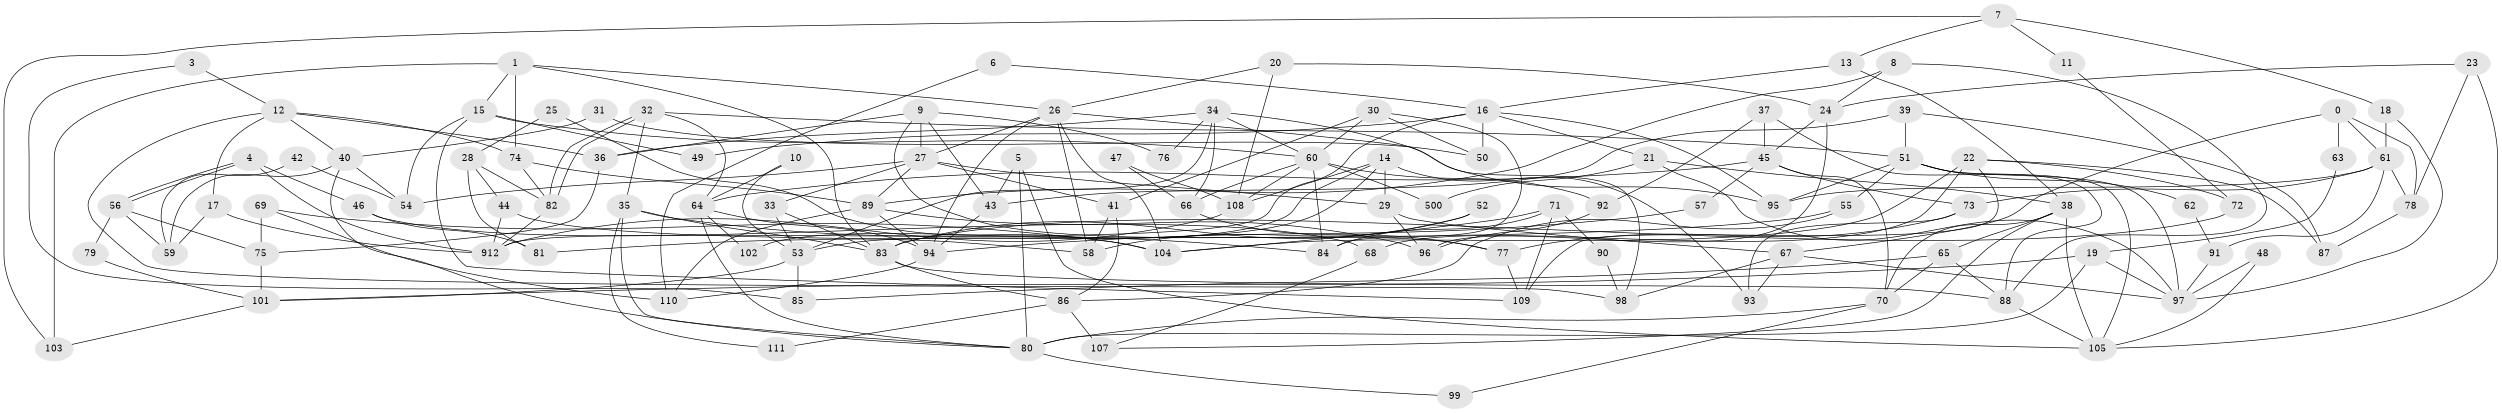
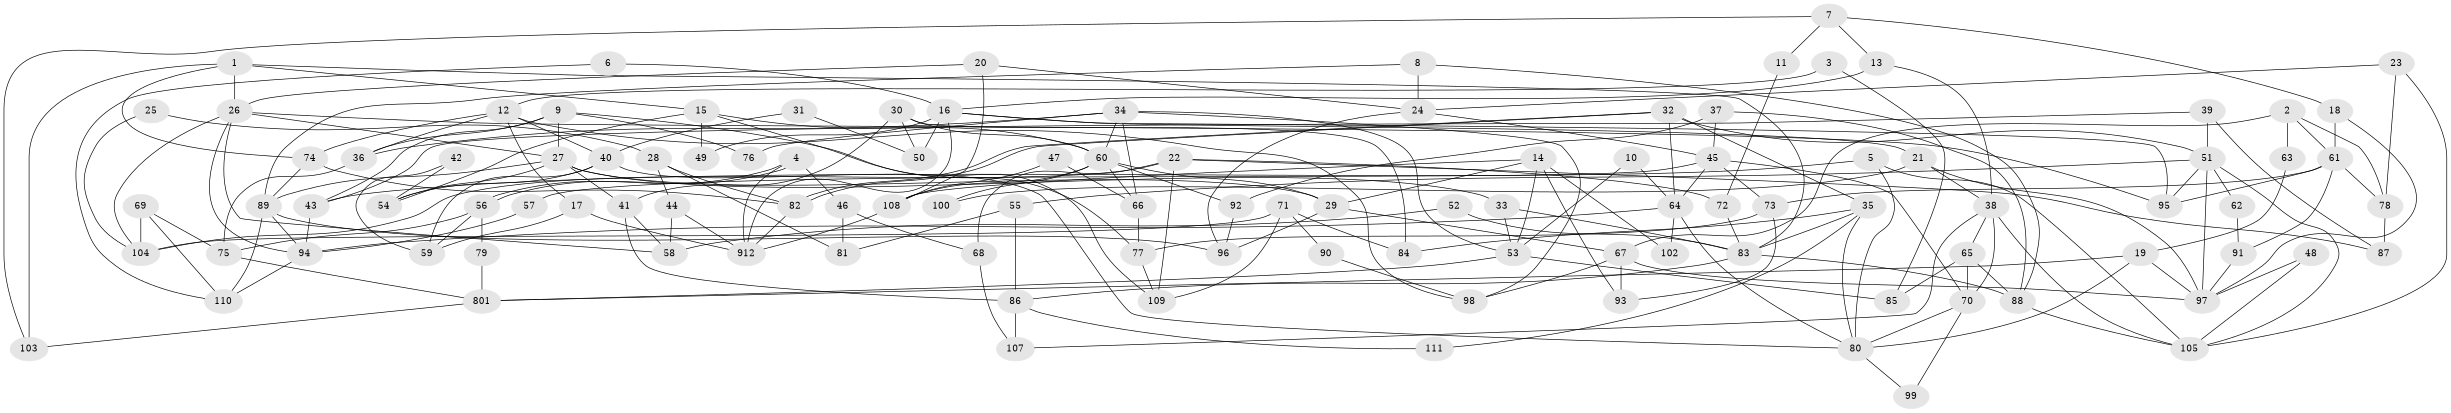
  graph {
    node [color=gray90 style=filled]
    1
    15
    26
    74
    83
    103
    49
    54
    60
    109
    27
    95
    104
    58
    94
    89
    82
    88
    86
-   2 [label=0]
+   2
    61
    63
    67
    78
    73
    91
    19
    98
    93
    97
    87
    3
    12
    85
    36
    17
    40
    4
    46
    56
    n41 [label=912]
    68
    81
    59
    75
    79
    5
    43
    80
    105
    99
    6
    16
    110
    21
    50
    7
    11
    13
    18
    72
    38
    8
    24
    45
    96
    9
    76
    77
    29
    33
    41
    10
    53
    64
-   101
+   101 [label=801]
    102
    65
    70
    107
    14
    108
-   100 [label=500]
+   100
    84
    66
    92
    20
    22
    23
    57
    25
    28
    44
    30
    31
    32
    35
    51
    111
    55
    62
    34
    37
    39
    42
    47
    48
    52
    69
    71
    90
    1 -- 15
    1 -- 26
    1 -- 74
    1 -- 83
    1 -- 103
    15 -- 49
    15 -- 54
    15 -- 60
    15 -- 109
    26 -- 27
    26 -- 95
    26 -- 104
    26 -- 58
    26 -- 94
    74 -- 89
    74 -- 82
    83 -- 88
    83 -- 86
    60 -- 108
    60 -- 100
-   60 -- 84
+   60 -- 29
    60 -- 66
    60 -- 92
    27 -- 54
    27 -- 89
    27 -- 29
    27 -- 33
    27 -- 41
    94 -- 110
    89 -- 94
    89 -- 110
    89 -- 96
    82 -- n41
    88 -- 105
    86 -- 107
    86 -- 111
    2 -- 61
    2 -- 63
    2 -- 67
    2 -- 78
    61 -- 95
    61 -- 78
    61 -- 73
    61 -- 91
    63 -- 19
    67 -- 98
    67 -- 93
    67 -- 97
    78 -- 87
    73 -- 93
    73 -- 77
    91 -- 97
    19 -- 97
    19 -- 80
    19 -- 101
    3 -- 12
    3 -- 85
    12 -- 74
    12 -- 98
    12 -- 36
    12 -- 17
    12 -- 40
    36 -- 75
    17 -- n41
    17 -- 59
    40 -- 54
    40 -- 59
    40 -- 80
    4 -- 46
    4 -- 56
    4 -- 56
    4 -- n41
    46 -- 68
    46 -- 81
    56 -- 59
    56 -- 75
    56 -- 79
    68 -- 107
    75 -- 101
    79 -- 101
    5 -- 43
    5 -- 80
    5 -- 105
    43 -- 94
    80 -- 99
    6 -- 16
    6 -- 110
    16 -- 49
    16 -- 95
    16 -- n41
    16 -- 21
    16 -- 50
    21 -- 97
    21 -- 38
    21 -- 100
    7 -- 103
    7 -- 11
    7 -- 13
    7 -- 18
    11 -- 72
    13 -- 16
    13 -- 38
    18 -- 61
    18 -- 97
    72 -- 83
    38 -- 105
    38 -- 65
    38 -- 70
    38 -- 107
    8 -- 89
    8 -- 88
    8 -- 24
    24 -- 45
    24 -- 96
    45 -- 73
    45 -- 64
    45 -- 70
    45 -- 57
    9 -- 27
    9 -- 36
    9 -- 43
    9 -- 76
    9 -- 77
    77 -- 109
    29 -- 67
    29 -- 96
    33 -- 83
    33 -- 53
    41 -- 58
    41 -- 86
    10 -- 53
    10 -- 64
    53 -- 85
    53 -- 101
    64 -- 94
    64 -- 80
    64 -- 102
    101 -- 103
    65 -- 88
    65 -- 85
    65 -- 70
    70 -- 80
    70 -- 99
    14 -- 93
    14 -- 29
    14 -- 53
    14 -- 102
    14 -- 108
    108 -- n41
    66 -- 77
    92 -- 96
    20 -- 26
    20 -- 24
    20 -- 108
    22 -- 109
    22 -- 104
    22 -- 87
    22 -- 68
    22 -- 72
    23 -- 78
    23 -- 105
    23 -- 24
    57 -- 94
    25 -- 104
    25 -- 28
    28 -- 82
    28 -- 81
    28 -- 44
    44 -- 58
    44 -- n41
    30 -- 60
    30 -- 50
    30 -- 41
    30 -- 84
    31 -- 40
    31 -- 50
    32 -- 82
    32 -- 82
    32 -- 64
    32 -- 35
    32 -- 51
    35 -- 83
    35 -- 80
    35 -- 84
    35 -- 111
    51 -- 95
    51 -- 97
    51 -- 105
    51 -- 55
    51 -- 62
    55 -- 86
    55 -- 81
    62 -- 91
    34 -- 60
    34 -- 98
    34 -- 36
    34 -- 76
    34 -- 53
    34 -- 66
    37 -- 88
    37 -- 45
    37 -- 92
    39 -- 87
    39 -- 43
    39 -- 51
    42 -- 54
    42 -- 59
    47 -- 108
    47 -- 66
    48 -- 97
    48 -- 105
    52 -- 83
    52 -- 58
    69 -- 104
    69 -- 75
    69 -- 110
    71 -- 109
    71 -- 104
    71 -- 84
    71 -- 90
    90 -- 98
  }
